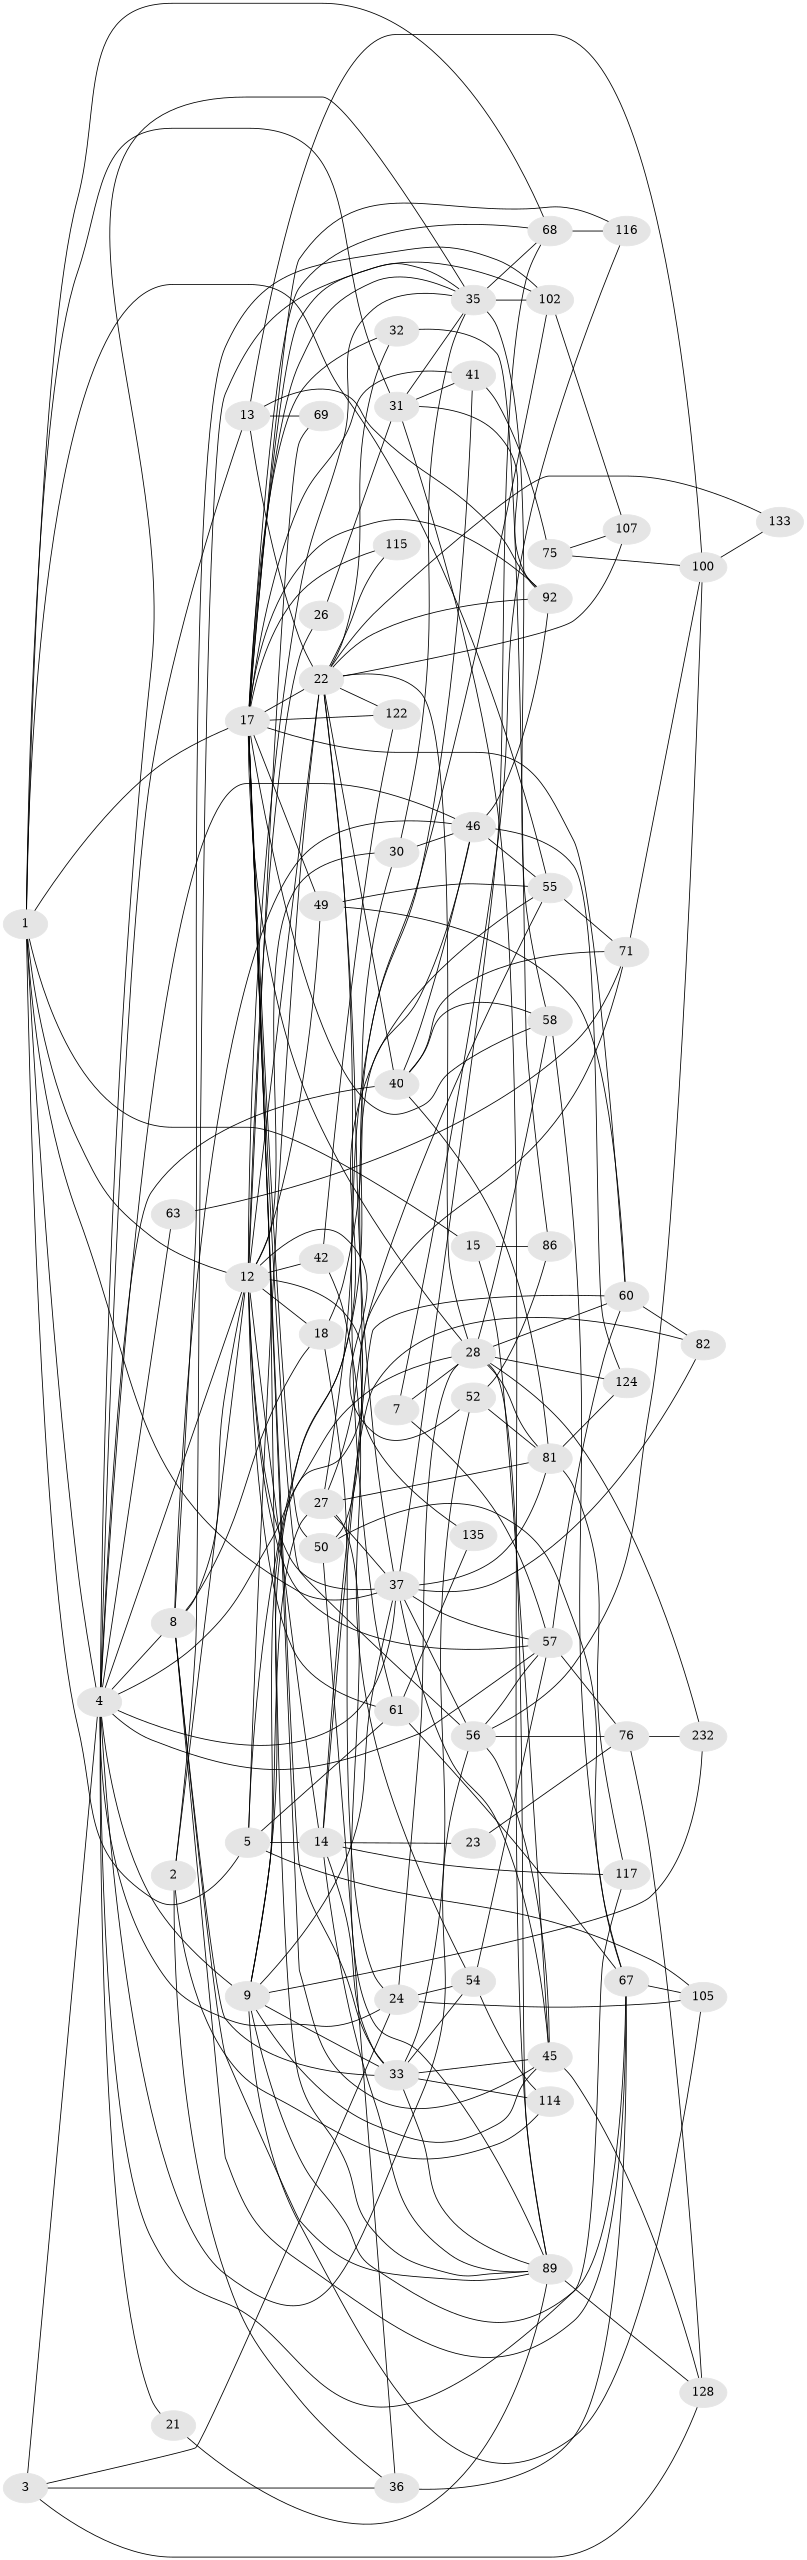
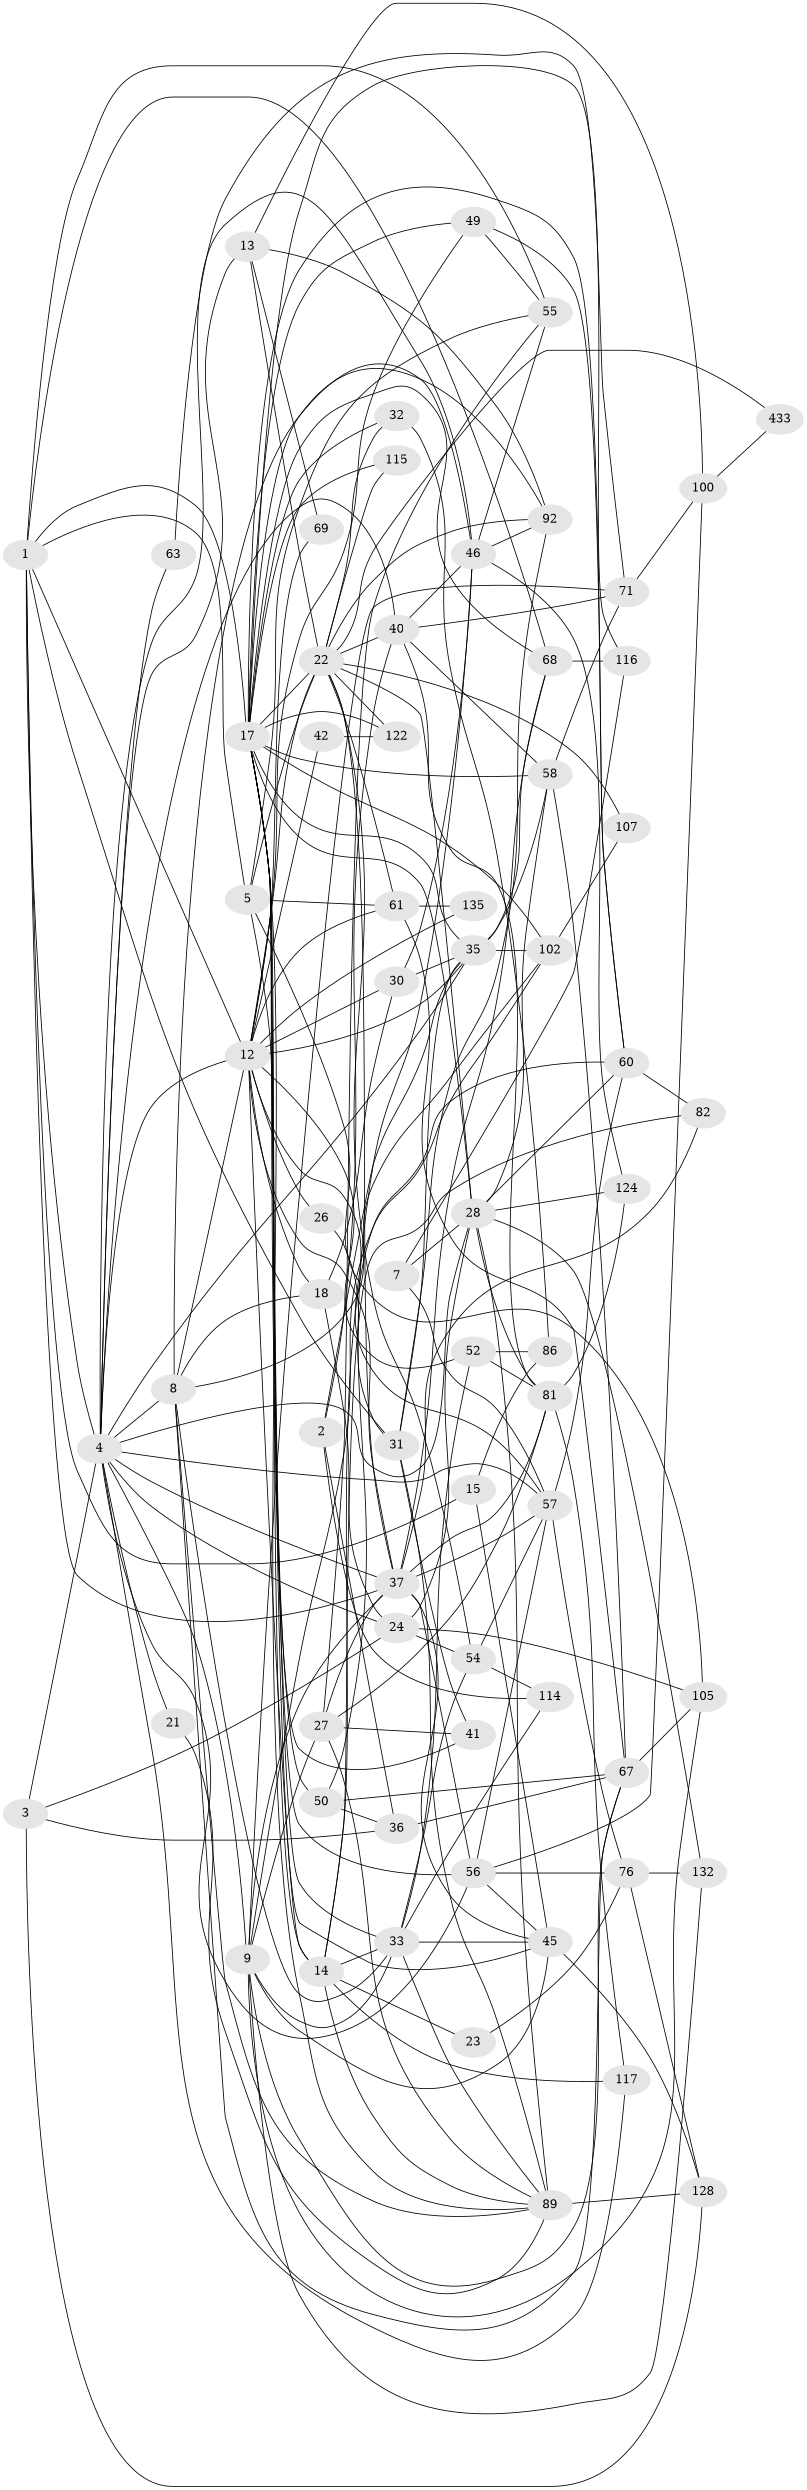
  graph {
    rankdir=LR
    node [color=gray90 style=filled]
    1 [super="+97+64"]
    4 [super="+51+65+10+11"]
    5 [super="+129+73"]
    12 [super="+110+98+16+25"]
    15
    17 [super="+109+90"]
    31 [super="+84"]
    37 [super="+137+77+43"]
    55
    68 [super="+83"]
    35 [super="+44"]
    40
    24 [super="+34"]
    8 [super="+104+50"]
    9 [super="+39"]
    13 [super="+19"]
    21
    28 [super="+79+53"]
    46 [super="+48+91"]
    56 [super="+66"]
    57 [super="+72"]
    63
    117
    14 [super="+59"]
    22 [super="+106+80"]
    61 [super="+96"]
    105
    49 [super="+103"]
    18
    26
    30 [super="+112"]
    42
    52
    69
    135
    45 [super="+47"]
    86
    n38 [label=50 super="+38"]
    116
    33 [super="+62"]
    89 [super="+95+101"]
    102 [super="+130"]
    92
    60 [super="+118"]
    32
    41
    58 [super="+87+70"]
    115
    122
    82
    81 [super="+121"]
    2
    36 [super="+134"]
    114
    67 [super="+94"]
    71 [super="+78"]
    3
    128
    54 [super="+93+113"]
    27 [super="+74+29"]
-   132 [label=232]
+   132
    100 [super="+125"]
    124
    76 [super="+126"]
    23
    107
-   133
+   133 [label=433]
    7
-   75
    1 -- 4
    1 -- 5
    1 -- 12
    1 -- 15
    1 -- 17 [weight=2]
    1 -- 31
    1 -- 37
    1 -- 55
    1 -- 68
    4 -- 12
    4 -- 37
    4 -- 35
    4 -- 40
    4 -- 24
    4 -- 8
    4 -- 9
    4 -- 13
    4 -- 21 [weight=2]
    4 -- 28
    4 -- 46
    4 -- 56
    4 -- 57
    4 -- 63
    4 -- 117
    5 -- 55
    5 -- 14
    5 -- 22
    5 -- 61 [weight=2]
    5 -- 105
    12 -- 37
    12 -- 35
    12 -- 57
    12 -- 14
    12 -- 22
    12 -- 61
    12 -- 49
    12 -- 18
    12 -- 26
    12 -- 30
    12 -- 42
    12 -- 52
    12 -- 69
    12 -- 135
    15 -- 45
    15 -- 86
    17 -- 68
    17 -- 35
    17 -- 28
    17 -- 56
    17 -- 22
    17 -- 49
    17 -- 45
    17 -- n38
    17 -- 116
    17 -- 33
    17 -- 89
    17 -- 102
    17 -- 92
    17 -- 60
    17 -- 32
    17 -- 41
    17 -- 58 [weight=2]
    17 -- 115
    17 -- 122
    31 -- 35 [weight=2]
    31 -- 89
    31 -- 92 [weight=2]
    31 -- 41
    37 -- 68
    37 -- 56
    37 -- 57
    37 -- 45
    37 -- 82
    37 -- 81
    68 -- 116
    35 -- 68
    35 -- 102
    35 -- 58
    40 -- 46
    40 -- 58
    40 -- 81
    40 -- 71
    24 -- 28
    24 -- 105
    24 -- 54
    8 -- 12
    8 -- 46
    8 -- 18
    8 -- 33
    8 -- 89
    8 -- 102
    8 -- 67
    9 -- 37
    9 -- 105
    9 -- 45
    9 -- 33
    9 -- 102
    9 -- 67
    9 -- 71
    9 -- 27
    9 -- 132
    13 -- 22
    13 -- 69
    13 -- 92
    13 -- 100
    21 -- 89
    28 -- 89
    28 -- 60
    28 -- 58
    28 -- 81
    28 -- 132
    28 -- 124
    46 -- 55
    46 -- 92
    46 -- 124
    56 -- 57
    56 -- 45
    56 -- 100
    56 -- 76 [weight=2]
    57 -- 60
    57 -- 76
    63 -- 71
    14 -- 117
    14 -- 33
    14 -- 89
    14 -- 60
    14 -- 82
    14 -- 23
    22 -- 37
    22 -- 40
    22 -- 28
    22 -- 61
    22 -- 92
    22 -- 32
    22 -- 115
    22 -- 122
-   42 -- 54
+   22 -- 54
    22 -- 107
    22 -- 133
    61 -- 135
    61 -- 67
    49 -- 55
    49 -- 60
    18 -- 24
    18 -- 30
    26 -- 31
    30 -- 35
    30 -- 46
    42 -- 122
    52 -- 86
    52 -- 81
    45 -- 128
    n38 -- 46
    n38 -- 36
    n38 -- 67
    33 -- 52
    33 -- 45
    33 -- 89
    33 -- 114
    33 -- 54
    89 -- 128
    102 -- 107
    60 -- 82
    32 -- 86
-   41 -- 75
    58 -- 67
-   55 -- 71
+   58 -- 71
    81 -- 117
    81 -- 124
    2 -- 35
-   2 -- 12
+   2 -- 40
    2 -- 36
    2 -- 114
    36 -- 67
    67 -- 105
    71 -- 100
    3 -- 4
    3 -- 24
    3 -- 36
    3 -- 128
    54 -- 57
    54 -- 114
    27 -- 37
    27 -- 55
    27 -- 89
    27 -- 41
    27 -- 81
    100 -- 133
    76 -- 128
    76 -- 132
    23 -- 76
    7 -- 28
    7 -- 57
    7 -- 116
-   75 -- 100
-   75 -- 107
  }
